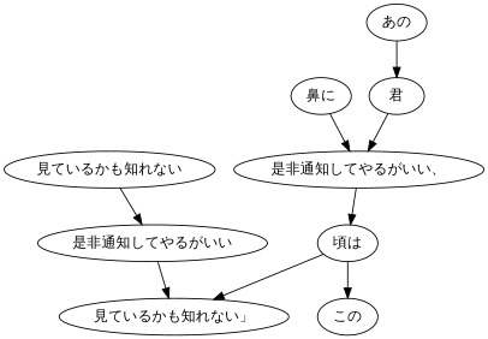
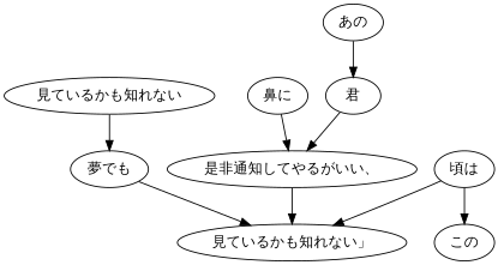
  digraph {
    fontname=Roboto
    node [fontname=Roboto]
    edge [fontname=Roboto]
    n1 [label="君"]
    n2 [label="是非通知してやるがいい、"]
    n3 [label="見ているかも知れない」"]
    n4 [label="あの"]
    n5 [label="鼻に"]
    n6 [label="この"]
    n7 [label="頃は"]
    n8 [label="見ているかも知れない"]
-   n9 [label="是非通知してやるがいい"]
+   n9 [label="夢でも"]
    n1 -> n2
-   n2 -> n7
+   n2 -> n3
    n4 -> n1
    n5 -> n2
    n7 -> n3
    n7 -> n6
    n8 -> n9
    n9 -> n3
  }
